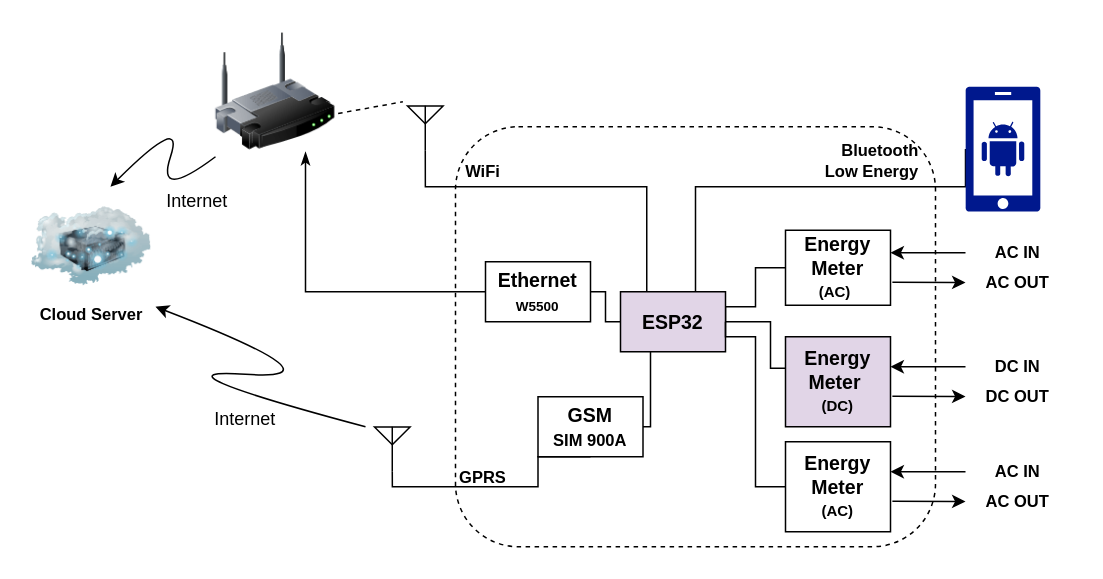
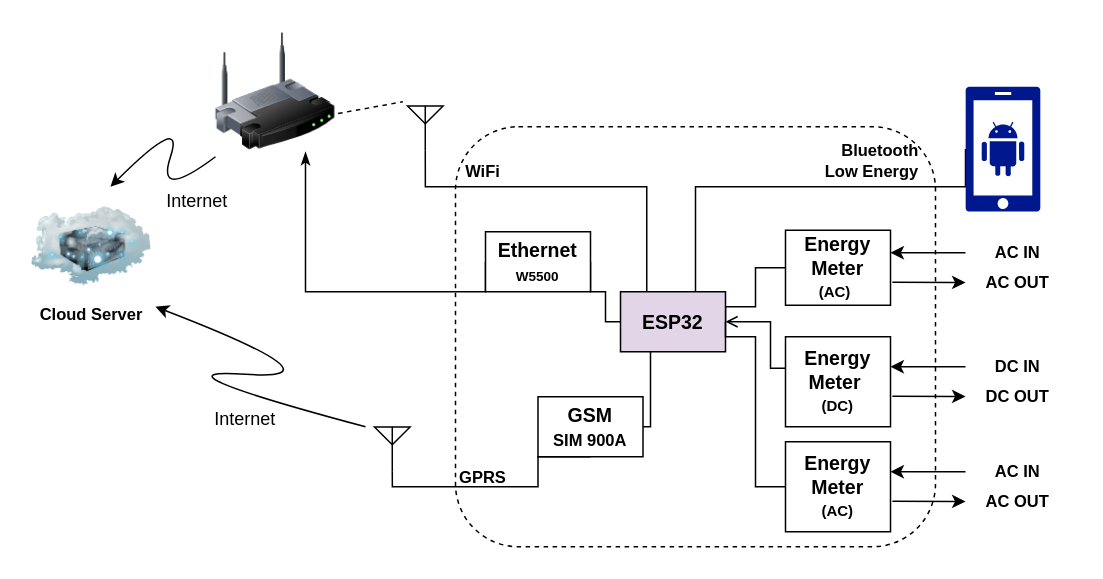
  <mxCell id="0" />
  <mxCell id="1" parent="0" />
  <mxCell id="2" value="" style="rounded=1;whiteSpace=wrap;html=1;fontSize=11;dashed=1;fillColor=none;" parent="1" vertex="1"><mxGeometry x="303" y="84" width="320" height="280" as="geometry" /></mxCell>
  <mxCell id="3" style="edgeStyle=orthogonalEdgeStyle;rounded=0;orthogonalLoop=1;jettySize=auto;html=1;exitX=0.25;exitY=0;exitDx=0;exitDy=0;fontSize=11;endArrow=none;endFill=0;entryX=0.5;entryY=1;entryDx=0;entryDy=0;entryPerimeter=0;" parent="1" source="6" target="14" edge="1"><mxGeometry relative="1" as="geometry"><mxPoint x="430.5" y="189" as="sourcePoint" /><mxPoint x="282.85" y="114" as="targetPoint" /><Array as="points"><mxPoint x="431" y="124" /><mxPoint x="283" y="124" /></Array></mxGeometry></mxCell>
  <mxCell id="4" style="edgeStyle=orthogonalEdgeStyle;rounded=0;orthogonalLoop=1;jettySize=auto;html=1;exitX=1;exitY=0.5;exitDx=0;exitDy=0;entryX=0;entryY=0.5;entryDx=0;entryDy=0;fontSize=11;endArrow=none;endFill=0;" parent="1" source="6" target="18" edge="1"><mxGeometry relative="1" as="geometry"><Array as="points"><mxPoint x="483" y="204" /><mxPoint x="503" y="204" /><mxPoint x="503" y="178" /></Array></mxGeometry></mxCell>
  <mxCell id="5" style="edgeStyle=orthogonalEdgeStyle;rounded=0;orthogonalLoop=1;jettySize=auto;html=1;exitX=0.5;exitY=0;exitDx=0;exitDy=0;entryX=0;entryY=0.5;entryDx=0;entryDy=0;entryPerimeter=0;fontSize=11;endArrow=none;endFill=0;" parent="1" source="6" target="22" edge="1"><mxGeometry relative="1" as="geometry"><mxPoint x="447.85" y="113" as="targetPoint" /><Array as="points"><mxPoint x="463" y="194" /><mxPoint x="463" y="124" /><mxPoint x="643" y="124" /></Array></mxGeometry></mxCell>
  <mxCell id="6" value="ESP32" style="rounded=0;whiteSpace=wrap;html=1;fontStyle=1;fontSize=13;fillColor=#e1d5e7;" parent="1" vertex="1"><mxGeometry x="413" y="194" width="70" height="40" as="geometry" /></mxCell>
  <mxCell id="7" style="edgeStyle=orthogonalEdgeStyle;rounded=0;orthogonalLoop=1;jettySize=auto;html=1;exitX=0.5;exitY=1;exitDx=0;exitDy=0;entryX=0.5;entryY=1;entryDx=0;entryDy=0;entryPerimeter=0;fontSize=11;startArrow=none;startFill=0;endArrow=none;endFill=0;" parent="1" source="9" target="13" edge="1"><mxGeometry relative="1" as="geometry"><Array as="points"><mxPoint x="358" y="324" /><mxPoint x="261" y="324" /></Array></mxGeometry></mxCell>
  <mxCell id="8" style="edgeStyle=orthogonalEdgeStyle;rounded=0;orthogonalLoop=1;jettySize=auto;html=1;exitX=1;exitY=0.5;exitDx=0;exitDy=0;endArrow=none;endFill=0;" parent="1" source="9" edge="1"><mxGeometry relative="1" as="geometry"><mxPoint x="433" y="234" as="targetPoint" /><Array as="points"><mxPoint x="433" y="284" /></Array></mxGeometry></mxCell>
  <mxCell id="9" value="GSM&lt;br&gt;&lt;font style=&quot;font-size: 11px;&quot;&gt;SIM 900A&lt;/font&gt;" style="rounded=0;whiteSpace=wrap;html=1;fontStyle=1;fontSize=13;" parent="1" vertex="1"><mxGeometry x="358" y="264" width="70" height="40" as="geometry" /></mxCell>
  <mxCell id="10" style="edgeStyle=orthogonalEdgeStyle;rounded=0;orthogonalLoop=1;jettySize=auto;html=1;exitX=1;exitY=0.5;exitDx=0;exitDy=0;fontSize=13;endArrow=none;endFill=0;entryX=0;entryY=0.5;entryDx=0;entryDy=0;" parent="1" source="12" target="6" edge="1"><mxGeometry relative="1" as="geometry"><mxPoint x="413" y="225" as="targetPoint" /><Array as="points"><mxPoint x="403" y="194" /><mxPoint x="403" y="214" /></Array></mxGeometry></mxCell>
  <mxCell id="11" style="edgeStyle=orthogonalEdgeStyle;rounded=0;orthogonalLoop=1;jettySize=auto;html=1;exitX=0;exitY=0.5;exitDx=0;exitDy=0;fontSize=13;endArrow=classicThin;endFill=1;entryX=0.75;entryY=1;entryDx=0;entryDy=0;" parent="1" source="12" target="16" edge="1"><mxGeometry relative="1" as="geometry"><mxPoint x="288" y="225.029" as="targetPoint" /><Array as="points"><mxPoint x="203" y="194" /></Array></mxGeometry></mxCell>
- <mxCell id="12" value="Ethernet&lt;br&gt;&lt;font style=&quot;font-size: 9px;&quot;&gt;W5500&lt;/font&gt;" style="rounded=0;whiteSpace=wrap;html=1;fontStyle=1;fontSize=13;" parent="1" vertex="1"><mxGeometry x="323" y="174" width="70" height="40" as="geometry" /></mxCell>
+ <mxCell id="12" value="Ethernet&lt;br&gt;&lt;font style=&quot;font-size: 9px;&quot;&gt;W5500&lt;/font&gt;" style="rounded=0;whiteSpace=wrap;html=1;fontStyle=1;fontSize=13;" parent="1" vertex="1"><mxGeometry x="323" y="154" width="70" height="40" as="geometry" /></mxCell>
  <mxCell id="13" value="" style="verticalLabelPosition=bottom;shadow=0;dashed=0;align=center;html=1;verticalAlign=top;shape=mxgraph.electrical.radio.aerial_-_antenna_2;fontSize=13;" parent="1" vertex="1"><mxGeometry x="249" y="284" width="23.7" height="30" as="geometry" /></mxCell>
  <mxCell id="14" value="" style="verticalLabelPosition=bottom;shadow=0;dashed=0;align=center;html=1;verticalAlign=top;shape=mxgraph.electrical.radio.aerial_-_antenna_2;fontSize=13;" parent="1" vertex="1"><mxGeometry x="271" y="70" width="23.7" height="30" as="geometry" /></mxCell>
  <mxCell id="15" value="&lt;b&gt;WiFi&lt;/b&gt;" style="text;html=1;strokeColor=none;fillColor=none;align=center;verticalAlign=middle;whiteSpace=wrap;rounded=0;fontSize=11;rotation=0;" parent="1" vertex="1"><mxGeometry x="304" y="108" width="35" height="11" as="geometry" /></mxCell>
  <mxCell id="16" value="" style="image;html=1;image=img/lib/clip_art/networking/Wireless_Router_128x128.png;fontSize=11;" parent="1" vertex="1"><mxGeometry x="143" y="20.75" width="80" height="80" as="geometry" /></mxCell>
  <mxCell id="17" value="" style="endArrow=none;dashed=1;html=1;rounded=0;fontSize=11;entryX=-0.13;entryY=-0.088;entryDx=0;entryDy=0;entryPerimeter=0;exitX=1.022;exitY=0.68;exitDx=0;exitDy=0;exitPerimeter=0;" parent="1" source="16" target="14" edge="1"><mxGeometry width="50" height="50" relative="1" as="geometry"><mxPoint x="313" y="74" as="sourcePoint" /><mxPoint x="533" y="94" as="targetPoint" /></mxGeometry></mxCell>
  <mxCell id="18" value="Energy Meter &lt;br&gt;&lt;font style=&quot;font-size: 10px;&quot;&gt;(AC)&lt;/font&gt;&amp;nbsp;" style="rounded=0;whiteSpace=wrap;html=1;fontStyle=1;fontSize=13;" parent="1" vertex="1"><mxGeometry x="523" y="153" width="70" height="50" as="geometry" /></mxCell>
- <mxCell id="19" style="edgeStyle=orthogonalEdgeStyle;rounded=0;orthogonalLoop=1;jettySize=auto;html=1;exitX=0.019;exitY=0.427;exitDx=0;exitDy=0;entryX=1;entryY=0.5;entryDx=0;entryDy=0;fontSize=11;endArrow=none;endFill=0;exitPerimeter=0;" parent="1" source="29" target="6" edge="1"><mxGeometry relative="1" as="geometry"><mxPoint x="523" y="284" as="sourcePoint" /><Array as="points"><mxPoint x="524" y="245" /><mxPoint x="513" y="245" /><mxPoint x="513" y="214" /></Array></mxGeometry></mxCell>
+ <mxCell id="19" style="edgeStyle=orthogonalEdgeStyle;rounded=0;orthogonalLoop=1;jettySize=auto;html=1;exitX=0.019;exitY=0.427;exitDx=0;exitDy=0;entryX=1;entryY=0.5;entryDx=0;entryDy=0;fontSize=11;endArrow=open;endFill=0;exitPerimeter=0;" parent="1" source="29" target="6" edge="1"><mxGeometry relative="1" as="geometry"><mxPoint x="523" y="284" as="sourcePoint" /><Array as="points"><mxPoint x="524" y="245" /><mxPoint x="513" y="245" /><mxPoint x="513" y="214" /></Array></mxGeometry></mxCell>
  <mxCell id="20" value="" style="image;html=1;image=img/lib/clip_art/networking/Cloud_Server_128x128.png;fontSize=11;" parent="1" vertex="1"><mxGeometry x="20.5" y="124" width="80" height="80" as="geometry" /></mxCell>
  <mxCell id="21" value="&lt;b&gt;Cloud Server&lt;/b&gt;" style="text;html=1;strokeColor=none;fillColor=none;align=center;verticalAlign=middle;whiteSpace=wrap;rounded=0;fontSize=11;rotation=0;" parent="1" vertex="1"><mxGeometry x="23" y="203" width="75" height="11" as="geometry" /></mxCell>
  <mxCell id="22" value="" style="sketch=0;aspect=fixed;pointerEvents=1;shadow=0;dashed=0;html=1;strokeColor=none;labelPosition=center;verticalLabelPosition=bottom;verticalAlign=top;align=center;fillColor=#00188D;shape=mxgraph.mscae.enterprise.android_phone;fontSize=11;" parent="1" vertex="1"><mxGeometry x="643" y="57.25" width="50" height="83.33" as="geometry" /></mxCell>
  <mxCell id="23" value="&lt;b&gt;Bluetooth Low Energy&lt;/b&gt;" style="text;html=1;strokeColor=none;fillColor=none;align=right;verticalAlign=middle;whiteSpace=wrap;rounded=0;fontSize=11;rotation=0;direction=west;" parent="1" vertex="1"><mxGeometry x="539" y="95.5" width="75" height="23.5" as="geometry" /></mxCell>
  <mxCell id="24" value="" style="curved=1;endArrow=classic;html=1;rounded=0;fontSize=11;" parent="1" edge="1"><mxGeometry width="50" height="50" relative="1" as="geometry"><mxPoint x="243" y="284" as="sourcePoint" /><mxPoint x="103" y="204" as="targetPoint" /><Array as="points"><mxPoint x="93" y="244" /><mxPoint x="233" y="254" /></Array></mxGeometry></mxCell>
  <mxCell id="25" value="" style="curved=1;endArrow=classic;html=1;rounded=0;fontSize=11;entryX=0.656;entryY=0;entryDx=0;entryDy=0;entryPerimeter=0;" parent="1" target="20" edge="1"><mxGeometry width="50" height="50" relative="1" as="geometry"><mxPoint x="143" y="104" as="sourcePoint" /><mxPoint x="103" y="134" as="targetPoint" /><Array as="points"><mxPoint x="103" y="134" /><mxPoint x="123" y="74" /></Array></mxGeometry></mxCell>
  <mxCell id="26" value="&lt;b&gt;GPRS&lt;/b&gt;" style="text;html=1;strokeColor=none;fillColor=none;align=center;verticalAlign=middle;whiteSpace=wrap;rounded=0;fontSize=11;rotation=0;" parent="1" vertex="1"><mxGeometry x="304" y="312" width="35" height="11" as="geometry" /></mxCell>
  <mxCell id="27" value="Internet" style="text;html=1;strokeColor=none;fillColor=none;align=center;verticalAlign=middle;whiteSpace=wrap;rounded=0;" parent="1" vertex="1"><mxGeometry x="100.5" y="119" width="60" height="30" as="geometry" /></mxCell>
  <mxCell id="28" value="Internet" style="text;html=1;strokeColor=none;fillColor=none;align=center;verticalAlign=middle;whiteSpace=wrap;rounded=0;" parent="1" vertex="1"><mxGeometry x="133" y="264" width="60" height="30" as="geometry" /></mxCell>
- <mxCell id="29" value="Energy Meter&amp;nbsp;&lt;br&gt;&lt;span style=&quot;font-size: 10px;&quot;&gt;(DC)&lt;/span&gt;" style="rounded=0;whiteSpace=wrap;html=1;fontStyle=1;fontSize=13;fillColor=#e1d5e7;" parent="1" vertex="1"><mxGeometry x="523" y="224" width="70" height="60" as="geometry" /></mxCell>
+ <mxCell id="29" value="Energy Meter&amp;nbsp;&lt;br&gt;&lt;span style=&quot;font-size: 10px;&quot;&gt;(DC)&lt;/span&gt;" style="rounded=0;whiteSpace=wrap;html=1;fontStyle=1;fontSize=13;" parent="1" vertex="1"><mxGeometry x="523" y="224" width="70" height="60" as="geometry" /></mxCell>
  <mxCell id="30" style="edgeStyle=orthogonalEdgeStyle;rounded=0;orthogonalLoop=1;jettySize=auto;html=1;exitX=0;exitY=0.5;exitDx=0;exitDy=0;entryX=1;entryY=0.5;entryDx=0;entryDy=0;endArrow=none;endFill=0;" parent="1" source="31" target="6" edge="1"><mxGeometry relative="1" as="geometry"><Array as="points"><mxPoint x="503" y="324" /><mxPoint x="503" y="224" /><mxPoint x="483" y="224" /></Array></mxGeometry></mxCell>
  <mxCell id="31" value="Energy Meter&lt;br&gt;&lt;span style=&quot;font-size: 10px;&quot;&gt;(AC)&lt;/span&gt;" style="rounded=0;whiteSpace=wrap;html=1;fontStyle=1;fontSize=13;" parent="1" vertex="1"><mxGeometry x="523" y="294" width="70" height="60" as="geometry" /></mxCell>
  <mxCell id="32" value="" style="endArrow=classic;html=1;rounded=0;fontSize=9;exitX=0;exitY=0.5;exitDx=0;exitDy=0;entryX=1;entryY=0.3;entryDx=0;entryDy=0;entryPerimeter=0;" parent="1" source="33" target="18" edge="1"><mxGeometry width="50" height="50" relative="1" as="geometry"><mxPoint x="673" y="168" as="sourcePoint" /><mxPoint x="623" y="168" as="targetPoint" /></mxGeometry></mxCell>
  <mxCell id="33" value="&lt;b&gt;AC IN&lt;/b&gt;" style="text;html=1;strokeColor=none;fillColor=none;align=center;verticalAlign=middle;whiteSpace=wrap;rounded=0;fontSize=11;rotation=0;" parent="1" vertex="1"><mxGeometry x="643" y="158" width="70" height="20" as="geometry" /></mxCell>
  <mxCell id="34" value="&lt;b&gt;AC OUT&lt;/b&gt;" style="text;html=1;strokeColor=none;fillColor=none;align=center;verticalAlign=middle;whiteSpace=wrap;rounded=0;fontSize=11;rotation=0;" parent="1" vertex="1"><mxGeometry x="643" y="178" width="70" height="20" as="geometry" /></mxCell>
  <mxCell id="35" value="" style="endArrow=classic;html=1;rounded=0;fontSize=9;exitX=1.018;exitY=0.693;exitDx=0;exitDy=0;exitPerimeter=0;" parent="1" source="18" edge="1"><mxGeometry width="50" height="50" relative="1" as="geometry"><mxPoint x="623" y="187.83" as="sourcePoint" /><mxPoint x="643" y="187.83" as="targetPoint" /></mxGeometry></mxCell>
  <mxCell id="36" value="" style="endArrow=classic;html=1;rounded=0;fontSize=9;exitX=0;exitY=0.5;exitDx=0;exitDy=0;entryX=1;entryY=0.3;entryDx=0;entryDy=0;entryPerimeter=0;" parent="1" source="37" edge="1"><mxGeometry width="50" height="50" relative="1" as="geometry"><mxPoint x="673" y="314" as="sourcePoint" /><mxPoint x="593" y="314" as="targetPoint" /></mxGeometry></mxCell>
  <mxCell id="37" value="&lt;b&gt;AC IN&lt;/b&gt;" style="text;html=1;strokeColor=none;fillColor=none;align=center;verticalAlign=middle;whiteSpace=wrap;rounded=0;fontSize=11;rotation=0;" parent="1" vertex="1"><mxGeometry x="643" y="304" width="70" height="20" as="geometry" /></mxCell>
  <mxCell id="38" value="&lt;b&gt;AC OUT&lt;/b&gt;" style="text;html=1;strokeColor=none;fillColor=none;align=center;verticalAlign=middle;whiteSpace=wrap;rounded=0;fontSize=11;rotation=0;" parent="1" vertex="1"><mxGeometry x="643" y="324" width="70" height="20" as="geometry" /></mxCell>
  <mxCell id="39" value="" style="endArrow=classic;html=1;rounded=0;fontSize=9;exitX=1.018;exitY=0.693;exitDx=0;exitDy=0;exitPerimeter=0;" parent="1" edge="1"><mxGeometry width="50" height="50" relative="1" as="geometry"><mxPoint x="594.26" y="333.65" as="sourcePoint" /><mxPoint x="643" y="333.83" as="targetPoint" /></mxGeometry></mxCell>
  <mxCell id="40" value="" style="endArrow=classic;html=1;rounded=0;fontSize=9;exitX=0;exitY=0.5;exitDx=0;exitDy=0;entryX=1;entryY=0.3;entryDx=0;entryDy=0;entryPerimeter=0;" parent="1" source="41" edge="1"><mxGeometry width="50" height="50" relative="1" as="geometry"><mxPoint x="673" y="244" as="sourcePoint" /><mxPoint x="593" y="244" as="targetPoint" /></mxGeometry></mxCell>
  <mxCell id="41" value="&lt;b&gt;DC IN&lt;/b&gt;" style="text;html=1;strokeColor=none;fillColor=none;align=center;verticalAlign=middle;whiteSpace=wrap;rounded=0;fontSize=11;rotation=0;" parent="1" vertex="1"><mxGeometry x="643" y="234" width="70" height="20" as="geometry" /></mxCell>
  <mxCell id="42" value="&lt;b&gt;DC OUT&lt;/b&gt;" style="text;html=1;strokeColor=none;fillColor=none;align=center;verticalAlign=middle;whiteSpace=wrap;rounded=0;fontSize=11;rotation=0;" parent="1" vertex="1"><mxGeometry x="643" y="254" width="70" height="20" as="geometry" /></mxCell>
  <mxCell id="43" value="" style="endArrow=classic;html=1;rounded=0;fontSize=9;exitX=1.018;exitY=0.693;exitDx=0;exitDy=0;exitPerimeter=0;" parent="1" edge="1"><mxGeometry width="50" height="50" relative="1" as="geometry"><mxPoint x="594.26" y="263.65" as="sourcePoint" /><mxPoint x="643" y="263.83" as="targetPoint" /></mxGeometry></mxCell>
